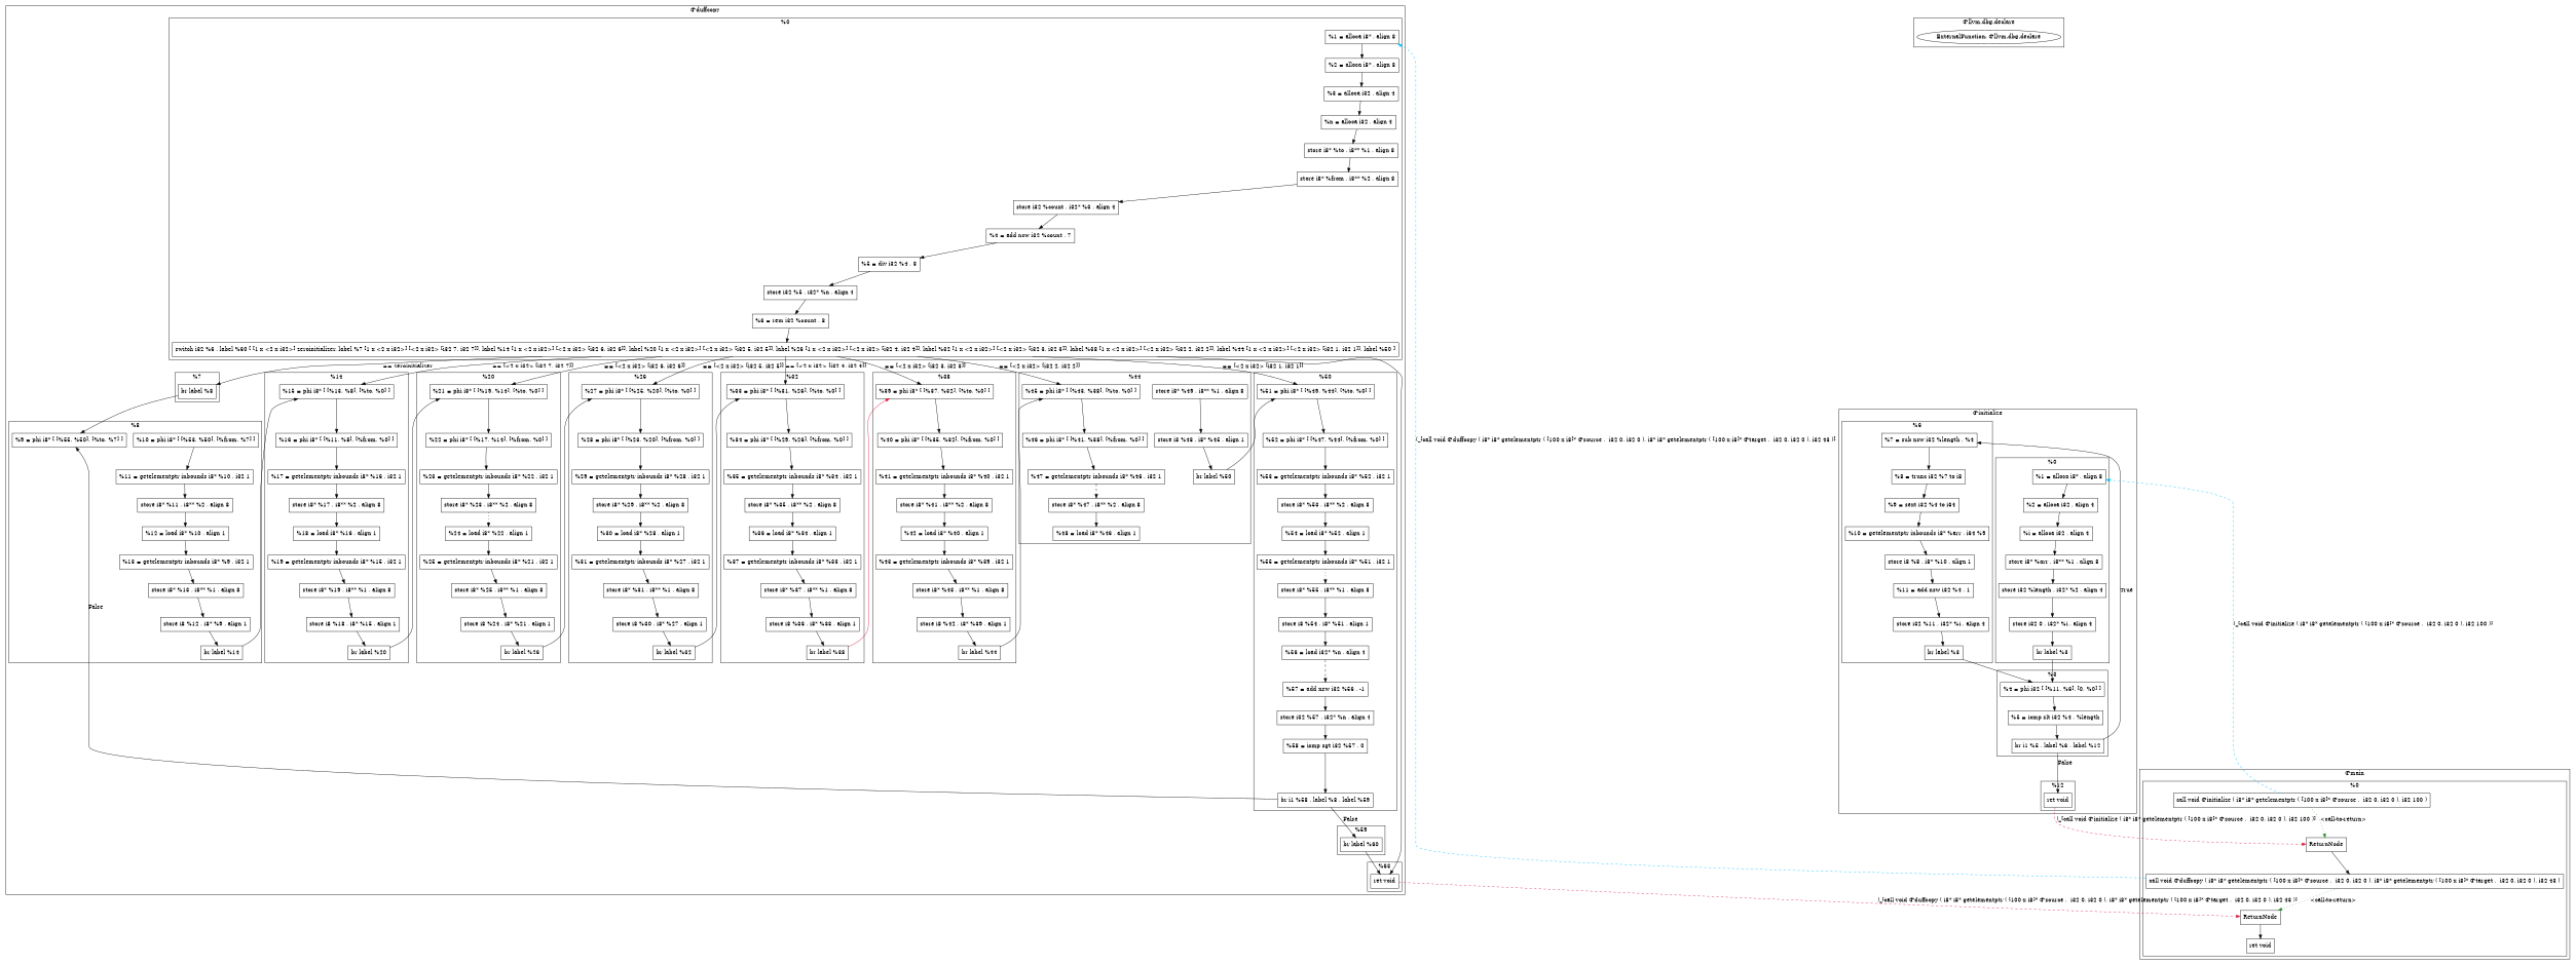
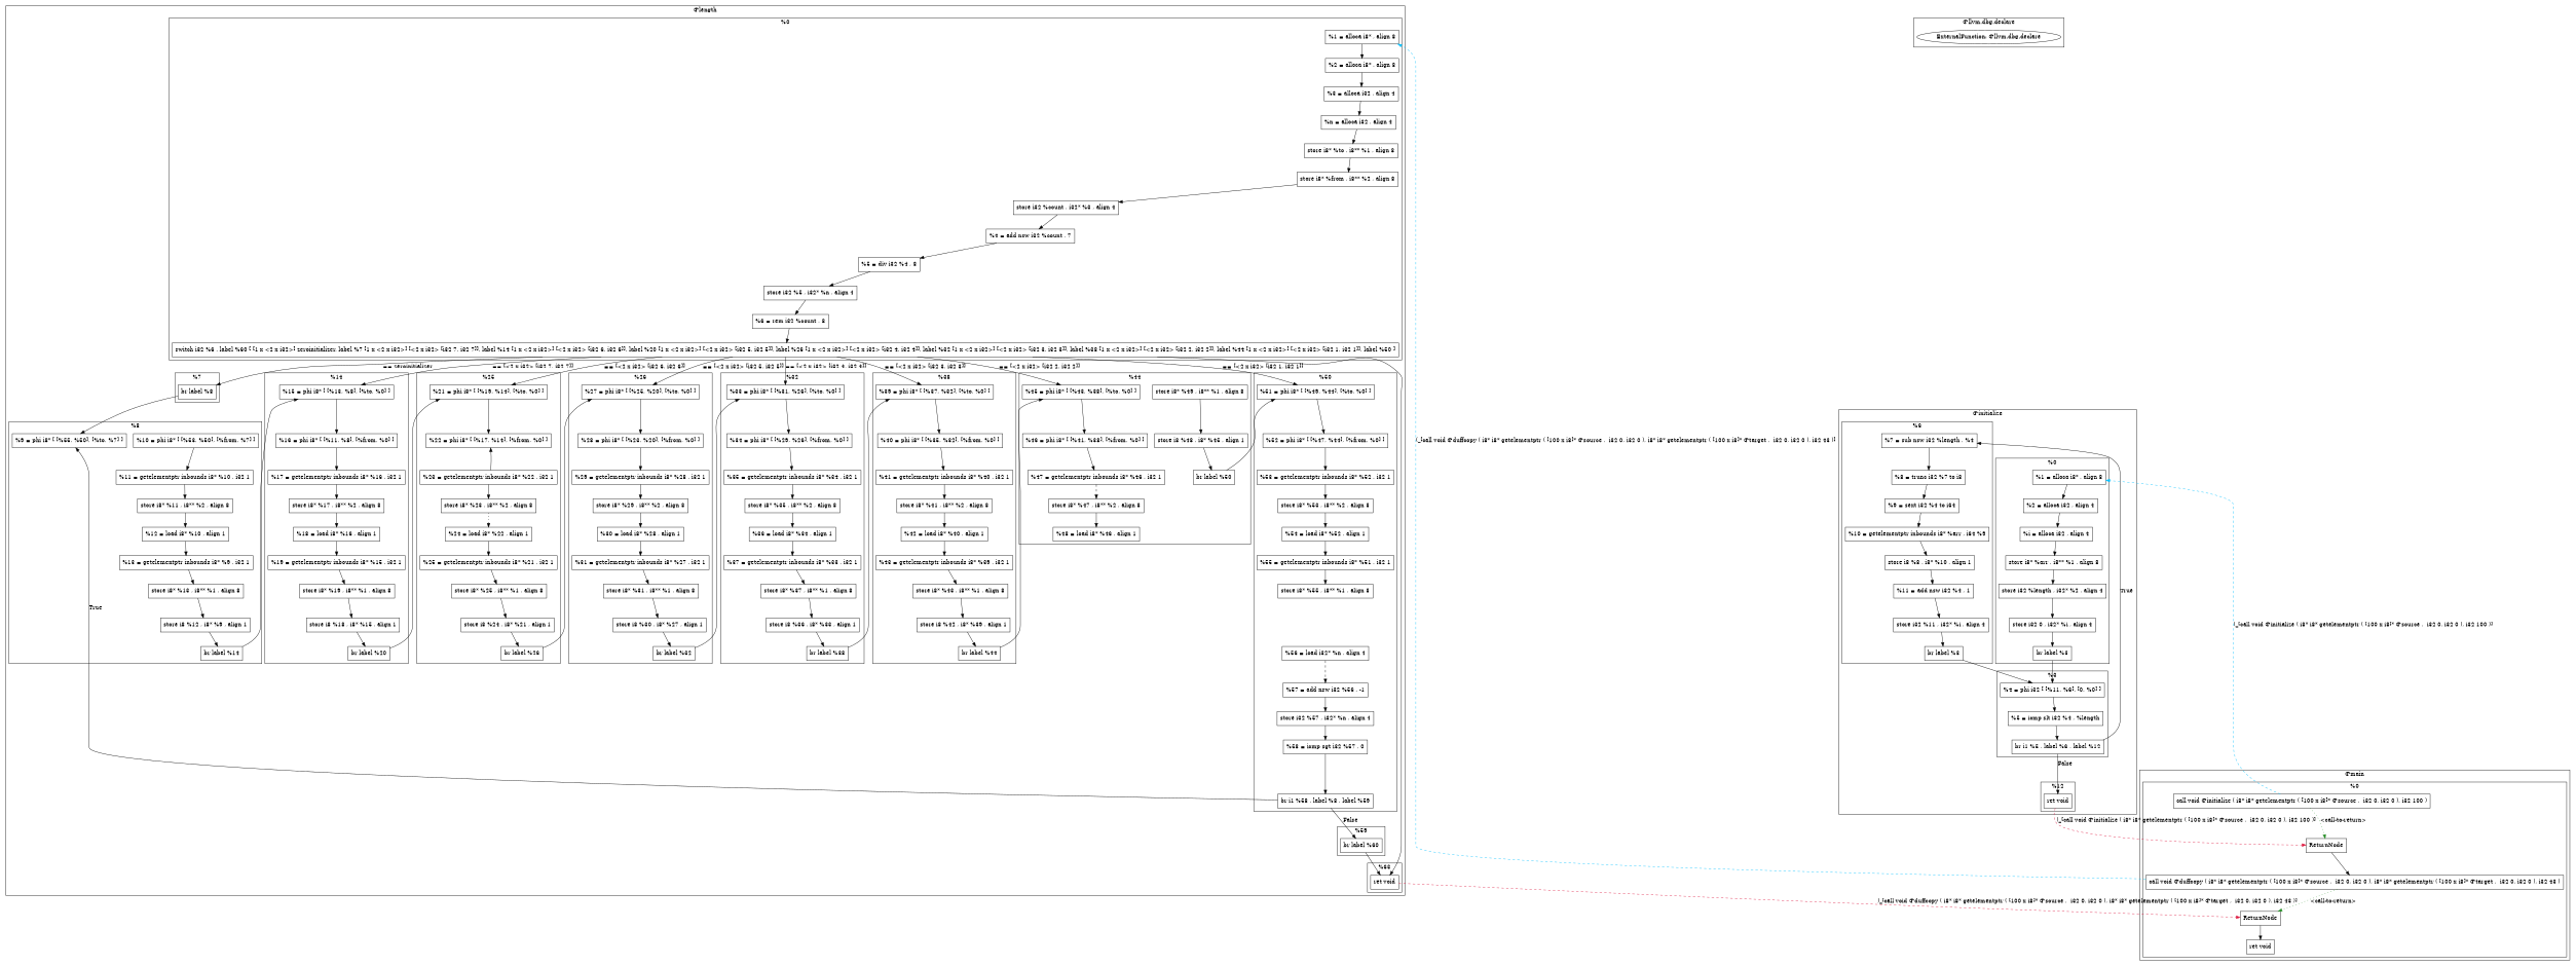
  digraph {
    node [shape=box]
    n1 [label="%1 = alloca i8* , align 8"]
    n2 [label="%2 = alloca i8* , align 8"]
    n3 [label="%3 = alloca i32 , align 4"]
    n4 [label="%n = alloca i32 , align 4"]
    n5 [label="store i8* %to , i8** %1 , align 8"]
    n6 [label="store i8* %from , i8** %2 , align 8"]
    n7 [label="store i32 %count , i32* %3 , align 4"]
    n8 [label="%4 = add nsw i32 %count , 7"]
    n9 [label="%5 = div i32 %4 , 8"]
    n10 [label="store i32 %5 , i32* %n , align 4"]
    n11 [label="%6 = rem i32 %count , 8"]
    n12 [label="switch i32 %6 , label %60 [ [1 x <2 x i32>] zeroinitializer, label %7 [1 x <2 x i32>] [<2 x i32> [i32 7, i32 7]], label %14 [1 x <2 x i32>] [<2 x i32> [i32 6, i32 6]], label %20 [1 x <2 x i32>] [<2 x i32> [i32 5, i32 5]], label %26 [1 x <2 x i32>] [<2 x i32> [i32 4, i32 4]], label %32 [1 x <2 x i32>] [<2 x i32> [i32 3, i32 3]], label %38 [1 x <2 x i32>] [<2 x i32> [i32 2, i32 2]], label %44 [1 x <2 x i32>] [<2 x i32> [i32 1, i32 1]], label %50 ]"]
    n13 [label="br label %8"]
    n14 [label="%9 = phi i8* [ [%55, %50], [%to, %7] ]"]
    n15 [label="%10 = phi i8* [ [%53, %50], [%from, %7] ]"]
    n16 [label="%11 = getelementptr inbounds i8* %10 , i32 1"]
    n17 [label="store i8* %11 , i8** %2 , align 8"]
    n18 [label="%12 = load i8* %10 , align 1"]
    n19 [label="%13 = getelementptr inbounds i8* %9 , i32 1"]
    n20 [label="store i8* %13 , i8** %1 , align 8"]
    n21 [label="store i8 %12 , i8* %9 , align 1"]
    n22 [label="br label %14"]
    n23 [label="%15 = phi i8* [ [%13, %8], [%to, %0] ]"]
    n24 [label="%16 = phi i8* [ [%11, %8], [%from, %0] ]"]
    n25 [label="%17 = getelementptr inbounds i8* %16 , i32 1"]
    n26 [label="store i8* %17 , i8** %2 , align 8"]
    n27 [label="%18 = load i8* %16 , align 1"]
    n28 [label="%19 = getelementptr inbounds i8* %15 , i32 1"]
    n29 [label="store i8* %19 , i8** %1 , align 8"]
    n30 [label="store i8 %18 , i8* %15 , align 1"]
    n31 [label="br label %20"]
    n32 [label="%21 = phi i8* [ [%19, %14], [%to, %0] ]"]
    n33 [label="%22 = phi i8* [ [%17, %14], [%from, %0] ]"]
    n34 [label="%23 = getelementptr inbounds i8* %22 , i32 1"]
    n35 [label="store i8* %23 , i8** %2 , align 8"]
    n36 [label="%24 = load i8* %22 , align 1"]
    n37 [label="%25 = getelementptr inbounds i8* %21 , i32 1"]
    n38 [label="store i8* %25 , i8** %1 , align 8"]
    n39 [label="store i8 %24 , i8* %21 , align 1"]
    n40 [label="br label %26"]
    n41 [label="%27 = phi i8* [ [%25, %20], [%to, %0] ]"]
    n42 [label="%28 = phi i8* [ [%23, %20], [%from, %0] ]"]
    n43 [label="%29 = getelementptr inbounds i8* %28 , i32 1"]
    n44 [label="store i8* %29 , i8** %2 , align 8"]
    n45 [label="%30 = load i8* %28 , align 1"]
    n46 [label="%31 = getelementptr inbounds i8* %27 , i32 1"]
    n47 [label="store i8* %31 , i8** %1 , align 8"]
    n48 [label="store i8 %30 , i8* %27 , align 1"]
    n49 [label="br label %32"]
    n50 [label="%33 = phi i8* [ [%31, %26], [%to, %0] ]"]
    n51 [label="%34 = phi i8* [ [%29, %26], [%from, %0] ]"]
    n52 [label="%35 = getelementptr inbounds i8* %34 , i32 1"]
    n53 [label="store i8* %35 , i8** %2 , align 8"]
    n54 [label="%36 = load i8* %34 , align 1"]
    n55 [label="%37 = getelementptr inbounds i8* %33 , i32 1"]
    n56 [label="store i8* %37 , i8** %1 , align 8"]
    n57 [label="store i8 %36 , i8* %33 , align 1"]
    n58 [label="br label %38"]
    n59 [label="%39 = phi i8* [ [%37, %32], [%to, %0] ]"]
    n60 [label="%40 = phi i8* [ [%35, %32], [%from, %0] ]"]
    n61 [label="%41 = getelementptr inbounds i8* %40 , i32 1"]
    n62 [label="store i8* %41 , i8** %2 , align 8"]
    n63 [label="%42 = load i8* %40 , align 1"]
    n64 [label="%43 = getelementptr inbounds i8* %39 , i32 1"]
    n65 [label="store i8* %43 , i8** %1 , align 8"]
    n66 [label="store i8 %42 , i8* %39 , align 1"]
    n67 [label="br label %44"]
    n68 [label="%45 = phi i8* [ [%43, %38], [%to, %0] ]"]
    n69 [label="%46 = phi i8* [ [%41, %38], [%from, %0] ]"]
    n70 [label="%47 = getelementptr inbounds i8* %46 , i32 1"]
    n71 [label="store i8* %47 , i8** %2 , align 8"]
    n72 [label="%48 = load i8* %46 , align 1"]
    n73 [label="store i8* %49 , i8** %1 , align 8"]
    n74 [label="store i8 %48 , i8* %45 , align 1"]
    n75 [label="br label %50"]
    n76 [label="%51 = phi i8* [ [%49, %44], [%to, %0] ]"]
    n77 [label="%52 = phi i8* [ [%47, %44], [%from, %0] ]"]
    n78 [label="%53 = getelementptr inbounds i8* %52 , i32 1"]
    n79 [label="store i8* %53 , i8** %2 , align 8"]
    n80 [label="%54 = load i8* %52 , align 1"]
    n81 [label="%55 = getelementptr inbounds i8* %51 , i32 1"]
    n82 [label="store i8* %55 , i8** %1 , align 8"]
-   n83 [label="store i8 %54 , i8* %51 , align 1"]
    n84 [label="%56 = load i32* %n , align 4"]
    n85 [label="%57 = add nsw i32 %56 , -1"]
    n86 [label="store i32 %57 , i32* %n , align 4"]
    n87 [label="%58 = icmp sgt i32 %57 , 0"]
    n88 [label="br i1 %58 , label %8 , label %59"]
    n89 [label="br label %60"]
    n90 [label="ret void"]
    n91 [label="ExternalFunction: @llvm.dbg.declare" shape=""]
    n92 [label="%1 = alloca i8* , align 8"]
    n93 [label="%2 = alloca i32 , align 4"]
    n94 [label="%i = alloca i32 , align 4"]
    n95 [label="store i8* %arr , i8** %1 , align 8"]
    n96 [label="store i32 %length , i32* %2 , align 4"]
    n97 [label="store i32 0 , i32* %i , align 4"]
    n98 [label="br label %3"]
    n99 [label="%4 = phi i32 [ [%11, %6], [0, %0] ]"]
    n100 [label="%5 = icmp slt i32 %4 , %length"]
    n101 [label="br i1 %5 , label %6 , label %12"]
    n102 [label="%7 = sub nsw i32 %length , %4"]
    n103 [label="%8 = trunc i32 %7 to i8"]
    n104 [label="%9 = sext i32 %4 to i64"]
    n105 [label="%10 = getelementptr inbounds i8* %arr , i64 %9"]
    n106 [label="store i8 %8 , i8* %10 , align 1"]
    n107 [label="%11 = add nsw i32 %4 , 1"]
    n108 [label="store i32 %11 , i32* %i , align 4"]
    n109 [label="br label %3"]
    n110 [label="ret void"]
    n111 [label=ReturnNode]
    n112 [label=ReturnNode]
    n113 [label="call void @initialize ( i8* i8* getelementptr ( [100 x i8]* @source ,  i32 0, i32 0 ), i32 100 )"]
    n114 [label="call void @duffcopy ( i8* i8* getelementptr ( [100 x i8]* @source ,  i32 0, i32 0 ), i8* i8* getelementptr ( [100 x i8]* @target ,  i32 0, i32 0 ), i32 43 )"]
    n115 [label="ret void"]
    subgraph cluster_1 {
-     label="@duffcopy"
+     label="@length"
      subgraph cluster_2 {
        label="%0"
        n1
        n2
        n3
        n4
        n5
        n6
        n7
        n8
        n9
        n10
        n11
        n12
      }
      subgraph cluster_3 {
        label="%7"
        n13
      }
      subgraph cluster_4 {
        label="%8"
        n14
        n15
        n16
        n17
        n18
        n19
        n20
        n21
        n22
      }
      subgraph cluster_5 {
        label="%14"
        n23
        n24
        n25
        n26
        n27
        n28
        n29
        n30
        n31
      }
      subgraph cluster_6 {
-       label="%20"
+       label="%25"
        n32
        n33
        n34
        n35
        n36
        n37
        n38
        n39
        n40
      }
      subgraph cluster_7 {
        label="%26"
        n41
        n42
        n43
        n44
        n45
        n46
        n47
        n48
        n49
      }
      subgraph cluster_8 {
        label="%32"
        n50
        n51
        n52
        n53
        n54
        n55
        n56
        n57
        n58
      }
      subgraph cluster_9 {
        label="%38"
        n59
        n60
        n61
        n62
        n63
        n64
        n65
        n66
        n67
      }
      subgraph cluster_10 {
        label="%44"
        n68
        n69
        n70
        n71
        n72
        n73
        n74
        n75
      }
      subgraph cluster_11 {
        label="%50"
        n76
        n77
        n78
        n79
        n80
        n81
        n82
-       n83
        n84
        n85
        n86
        n87
        n88
      }
      subgraph cluster_12 {
        label="%59"
        n89
      }
      subgraph cluster_13 {
        label="%63"
        n90
      }
    }
    subgraph cluster_14 {
      label="@llvm.dbg.declare"
      n91
    }
    subgraph cluster_15 {
      label="@initialize"
      subgraph cluster_16 {
        label="%0"
        n92
        n93
        n94
        n95
        n96
        n97
        n98
      }
      subgraph cluster_17 {
        label="%3"
        n99
        n100
        n101
      }
      subgraph cluster_18 {
        label="%6"
        n102
        n103
        n104
        n105
        n106
        n107
        n108
        n109
      }
      subgraph cluster_19 {
        label="%12"
        n110
      }
    }
    subgraph cluster_20 {
      label="@main"
      subgraph cluster_21 {
        label="%0"
        n111
        n112
        n113
        n114
        n115
      }
    }
    n1 -> n2
    n2 -> n3
    n3 -> n4
    n4 -> n5
    n5 -> n6
    n6 -> n7
    n7 -> n8
    n8 -> n9
    n9 -> n10
    n10 -> n11
    n11 -> n12
    n12 -> n13 [label="== zeroinitializer"]
    n12 -> n23 [label="== [<2 x i32> [i32 7, i32 7]]"]
    n12 -> n32 [label="== [<2 x i32> [i32 6, i32 6]]"]
    n12 -> n41 [label="== [<2 x i32> [i32 5, i32 5]]"]
    n12 -> n50 [label="== [<2 x i32> [i32 4, i32 4]]"]
    n12 -> n59 [label="== [<2 x i32> [i32 3, i32 3]]"]
    n12 -> n68 [label="== [<2 x i32> [i32 2, i32 2]]"]
    n12 -> n76 [label="== [<2 x i32> [i32 1, i32 1]]"]
    n12 -> n90
    n13 -> n14
    n15 -> n16
    n16 -> n17
    n17 -> n18
    n18 -> n19
    n19 -> n20
    n20 -> n21
    n21 -> n22
    n22 -> n23
    n23 -> n24
    n24 -> n25
    n25 -> n26
    n26 -> n27
    n27 -> n28
    n28 -> n29
    n29 -> n30
    n30 -> n31
    n31 -> n32
    n32 -> n33
-   n33 -> n34
+   n34 -> n33
    n34 -> n35
    n35 -> n36 [style=dotted]
    n36 -> n37
    n37 -> n38
    n38 -> n39
    n39 -> n40
    n40 -> n41
    n41 -> n42
    n42 -> n43
    n43 -> n44
    n44 -> n45
    n45 -> n46
    n46 -> n47
    n47 -> n48
    n48 -> n49
    n49 -> n50
    n50 -> n51
    n51 -> n52
    n52 -> n53
    n53 -> n54
    n54 -> n55
    n55 -> n56
    n56 -> n57
    n57 -> n58
-   n58 -> n59 [color=crimson]
+   n58 -> n59
    n59 -> n60
    n60 -> n61
    n61 -> n62
    n62 -> n63
    n63 -> n64
    n64 -> n65
    n65 -> n66
    n66 -> n67
    n67 -> n68
    n68 -> n69
    n69 -> n70
    n70 -> n71 [style=dashed]
    n71 -> n72
    n73 -> n74
    n74 -> n75
    n75 -> n76
    n76 -> n77
    n77 -> n78
    n78 -> n79
    n79 -> n80
    n80 -> n81
-   n81 -> n82 [style=dotted]
-   n82 -> n83
-   n83 -> n84
+   n81 -> n82
    n84 -> n85 [style=dashed]
    n85 -> n86
    n86 -> n87
    n87 -> n88
-   n88 -> n14 [label=False]
+   n88 -> n14 [label=True]
    n88 -> n89 [label=False]
    n89 -> n90
    n90 -> n111 [color=crimson label=")_[call void @duffcopy ( i8* i8* getelementptr ( [100 x i8]* @source ,  i32 0, i32 0 ), i8* i8* getelementptr ( [100 x i8]* @target ,  i32 0, i32 0 ), i32 43 )]" style=dashed]
    n92 -> n93
    n93 -> n94
    n94 -> n95
    n95 -> n96
    n96 -> n97
    n97 -> n98
    n98 -> n99
    n99 -> n100
    n100 -> n101
    n101 -> n102 [label=True]
    n101 -> n110 [label=False]
    n102 -> n103
    n103 -> n104
    n104 -> n105
    n105 -> n106
    n106 -> n107
    n107 -> n108
    n108 -> n109
    n109 -> n99
    n110 -> n112 [color=crimson label=")_[call void @initialize ( i8* i8* getelementptr ( [100 x i8]* @source ,  i32 0, i32 0 ), i32 100 )]" style=dashed]
    n111 -> n115
    n112 -> n114
    n113 -> n92 [color=deepskyblue label="(_[call void @initialize ( i8* i8* getelementptr ( [100 x i8]* @source ,  i32 0, i32 0 ), i32 100 )]" style=dashed]
    n113 -> n112 [color=forestgreen label="<call-to-return>" style=dotted]
    n114 -> n1 [color=deepskyblue label="(_[call void @duffcopy ( i8* i8* getelementptr ( [100 x i8]* @source ,  i32 0, i32 0 ), i8* i8* getelementptr ( [100 x i8]* @target ,  i32 0, i32 0 ), i32 43 )]" style=dashed]
    n114 -> n111 [color=forestgreen label="<call-to-return>" style=dotted]
  }
